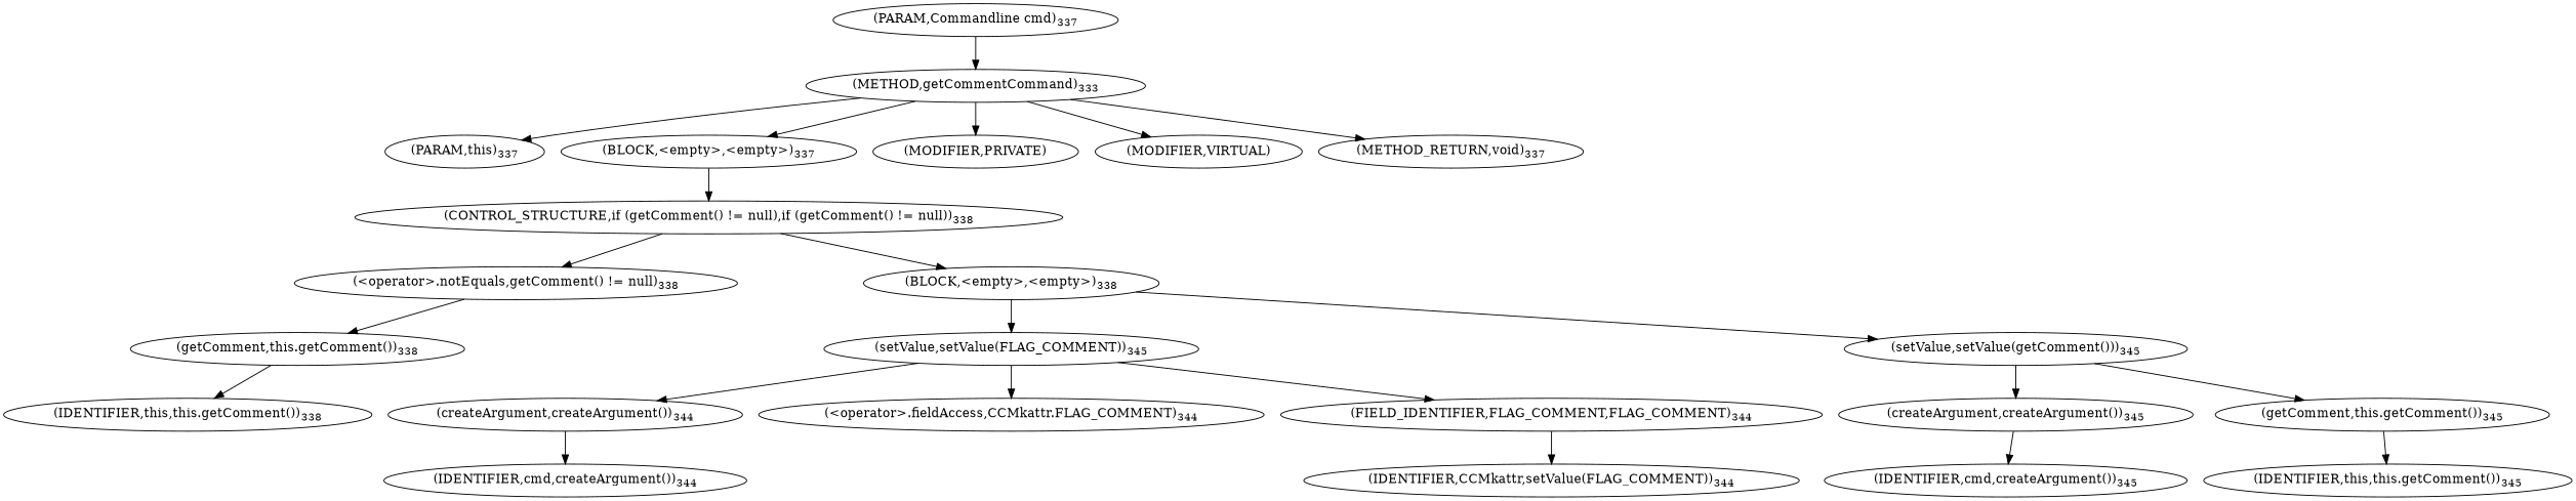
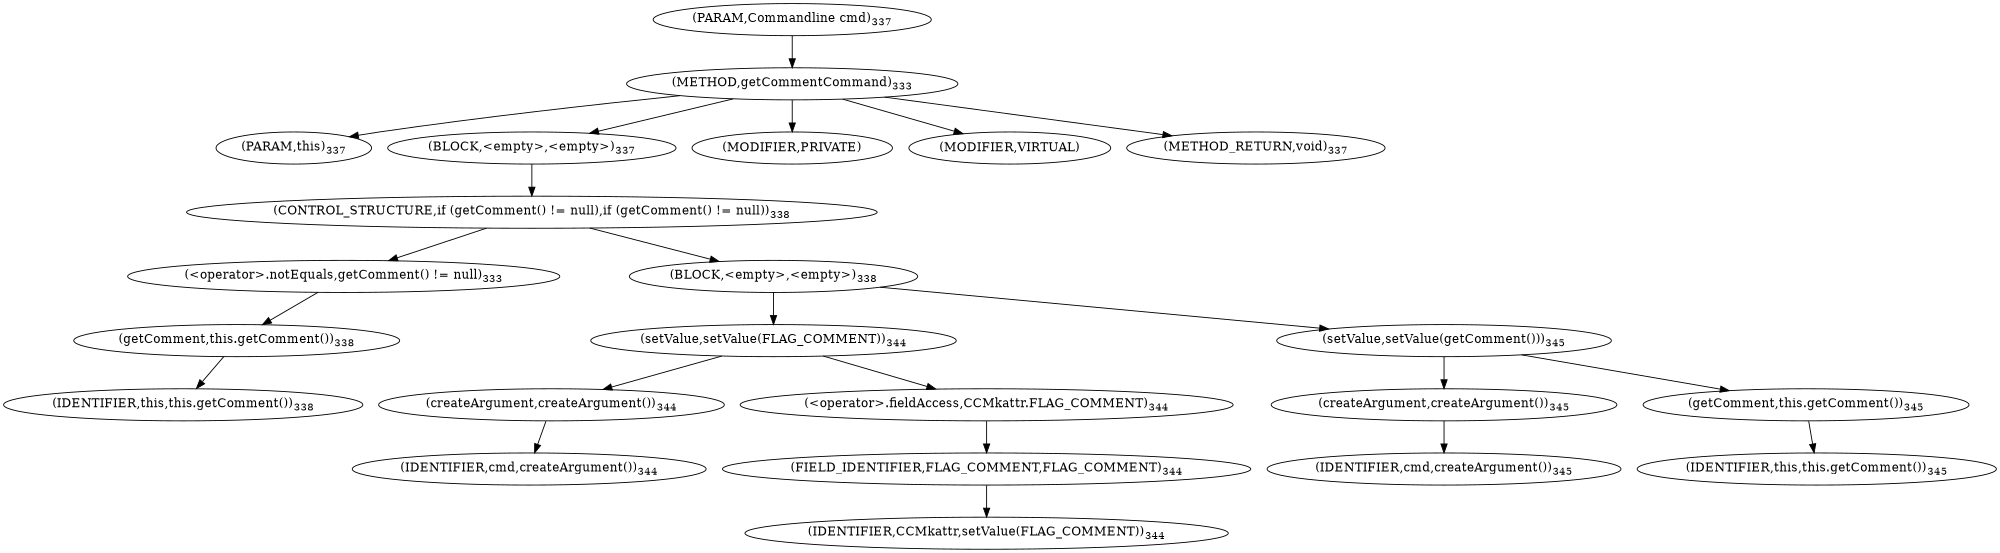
  digraph {
    n1 [label=<(METHOD,getCommentCommand)<SUB>333</SUB>>]
    n2 [label=<(PARAM,this)<SUB>337</SUB>>]
    n3 [label=<(BLOCK,&lt;empty&gt;,&lt;empty&gt;)<SUB>337</SUB>>]
    n4 [label=<(MODIFIER,PRIVATE)>]
    n5 [label=<(MODIFIER,VIRTUAL)>]
    n6 [label=<(METHOD_RETURN,void)<SUB>337</SUB>>]
    n7 [label=<(PARAM,Commandline cmd)<SUB>337</SUB>>]
    n8 [label=<(CONTROL_STRUCTURE,if (getComment() != null),if (getComment() != null))<SUB>338</SUB>>]
-   n9 [label=<(&lt;operator&gt;.notEquals,getComment() != null)<SUB>338</SUB>>]
+   n9 [label=<(&lt;operator&gt;.notEquals,getComment() != null)<SUB>333</SUB>>]
    n10 [label=<(BLOCK,&lt;empty&gt;,&lt;empty&gt;)<SUB>338</SUB>>]
    n11 [label=<(getComment,this.getComment())<SUB>338</SUB>>]
-   n12 [label=<(setValue,setValue(FLAG_COMMENT))<SUB>345</SUB>>]
+   n12 [label=<(setValue,setValue(FLAG_COMMENT))<SUB>344</SUB>>]
    n13 [label=<(setValue,setValue(getComment()))<SUB>345</SUB>>]
    n14 [label=<(IDENTIFIER,this,this.getComment())<SUB>338</SUB>>]
    n15 [label=<(createArgument,createArgument())<SUB>344</SUB>>]
    n16 [label=<(&lt;operator&gt;.fieldAccess,CCMkattr.FLAG_COMMENT)<SUB>344</SUB>>]
    n17 [label=<(createArgument,createArgument())<SUB>345</SUB>>]
    n18 [label=<(getComment,this.getComment())<SUB>345</SUB>>]
    n19 [label=<(IDENTIFIER,cmd,createArgument())<SUB>344</SUB>>]
    n20 [label=<(FIELD_IDENTIFIER,FLAG_COMMENT,FLAG_COMMENT)<SUB>344</SUB>>]
    n21 [label=<(IDENTIFIER,CCMkattr,setValue(FLAG_COMMENT))<SUB>344</SUB>>]
    n22 [label=<(IDENTIFIER,cmd,createArgument())<SUB>345</SUB>>]
    n23 [label=<(IDENTIFIER,this,this.getComment())<SUB>345</SUB>>]
    n1 -> n2
    n1 -> n3
    n1 -> n4
    n1 -> n5
    n1 -> n6
    n3 -> n8
    n7 -> n1
    n8 -> n9
    n8 -> n10
    n9 -> n11
    n10 -> n12
    n10 -> n13
    n11 -> n14
    n12 -> n15
    n12 -> n16
    n13 -> n17
    n13 -> n18
    n15 -> n19
-   n12 -> n20
+   n16 -> n20
    n17 -> n22
    n18 -> n23
    n20 -> n21
  }
